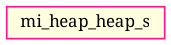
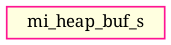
  digraph {
    rankdir=LR
    fontname="Noto Serif"
-   n1 [color=deeppink fillcolor=lightyellow fontname="Noto Serif" fontsize=10 height=0.2 label=mi_heap_heap_s shape=box style=filled width=0.4]
+   n1 [color=deeppink fillcolor=lightyellow fontname="Noto Serif" fontsize=10 height=0.2 label=mi_heap_buf_s shape=box style=filled width=0.4]
  }
